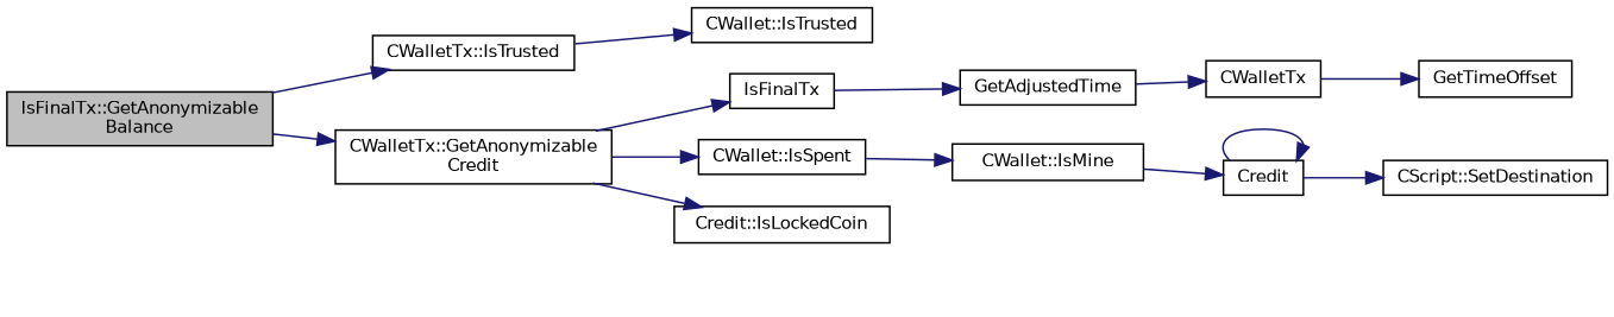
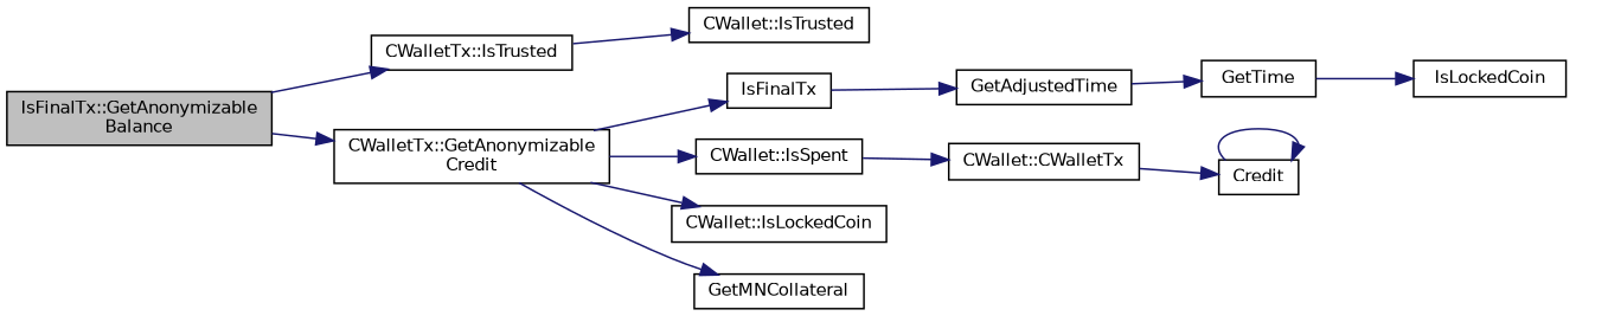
  digraph {
    rankdir=LR
    node [color=black fillcolor=white fontname=Helvetica fontsize=10 shape=record style=filled]
    edge [color=midnightblue fontname=Helvetica fontsize=10 labelfontname=Helvetica labelfontsize=10 style=solid]
    n1 [fillcolor=grey75 fontcolor=black height=0.2 label="IsFinalTx::GetAnonymizable\lBalance" width=0.4]
    n2 [height=0.2 label="CWalletTx::IsTrusted" width=0.4]
    n3 [height=0.2 label="CWalletTx::GetAnonymizable\lCredit" width=0.4]
    n4 [height=0.2 label="CWallet::IsTrusted" width=0.4]
    n5 [height=0.2 label=IsFinalTx width=0.4]
    n6 [height=0.2 label="CWallet::IsSpent" width=0.4]
-   n7 [height=0.2 label="Credit::IsLockedCoin" width=0.4]
+   n7 [height=0.2 label="CWallet::IsLockedCoin" width=0.4]
+   n8 [height=0.2 label=GetMNCollateral width=0.4]
    n9 [height=0.2 label=GetAdjustedTime width=0.4]
-   n10 [height=0.2 label="CWallet::IsMine" width=0.4]
+   n10 [height=0.2 label="CWallet::CWalletTx" width=0.4]
    n11 [height=0.2 label=Credit width=0.4]
-   n12 [height=0.2 label=CWalletTx width=0.4]
-   n13 [height=0.2 label=GetTimeOffset width=0.4]
-   n14 [height=0.2 label="CScript::SetDestination" width=0.4]
+   n12 [height=0.2 label=GetTime width=0.4]
+   n13 [height=0.2 label=IsLockedCoin width=0.4]
    n1 -> n2
    n1 -> n3
    n2 -> n4
    n3 -> n5
    n3 -> n6
    n3 -> n7
+   n3 -> n8
    n5 -> n9
    n6 -> n10
    n9 -> n12
    n10 -> n11
    n11 -> n11
-   n11 -> n14
    n12 -> n13
  }
